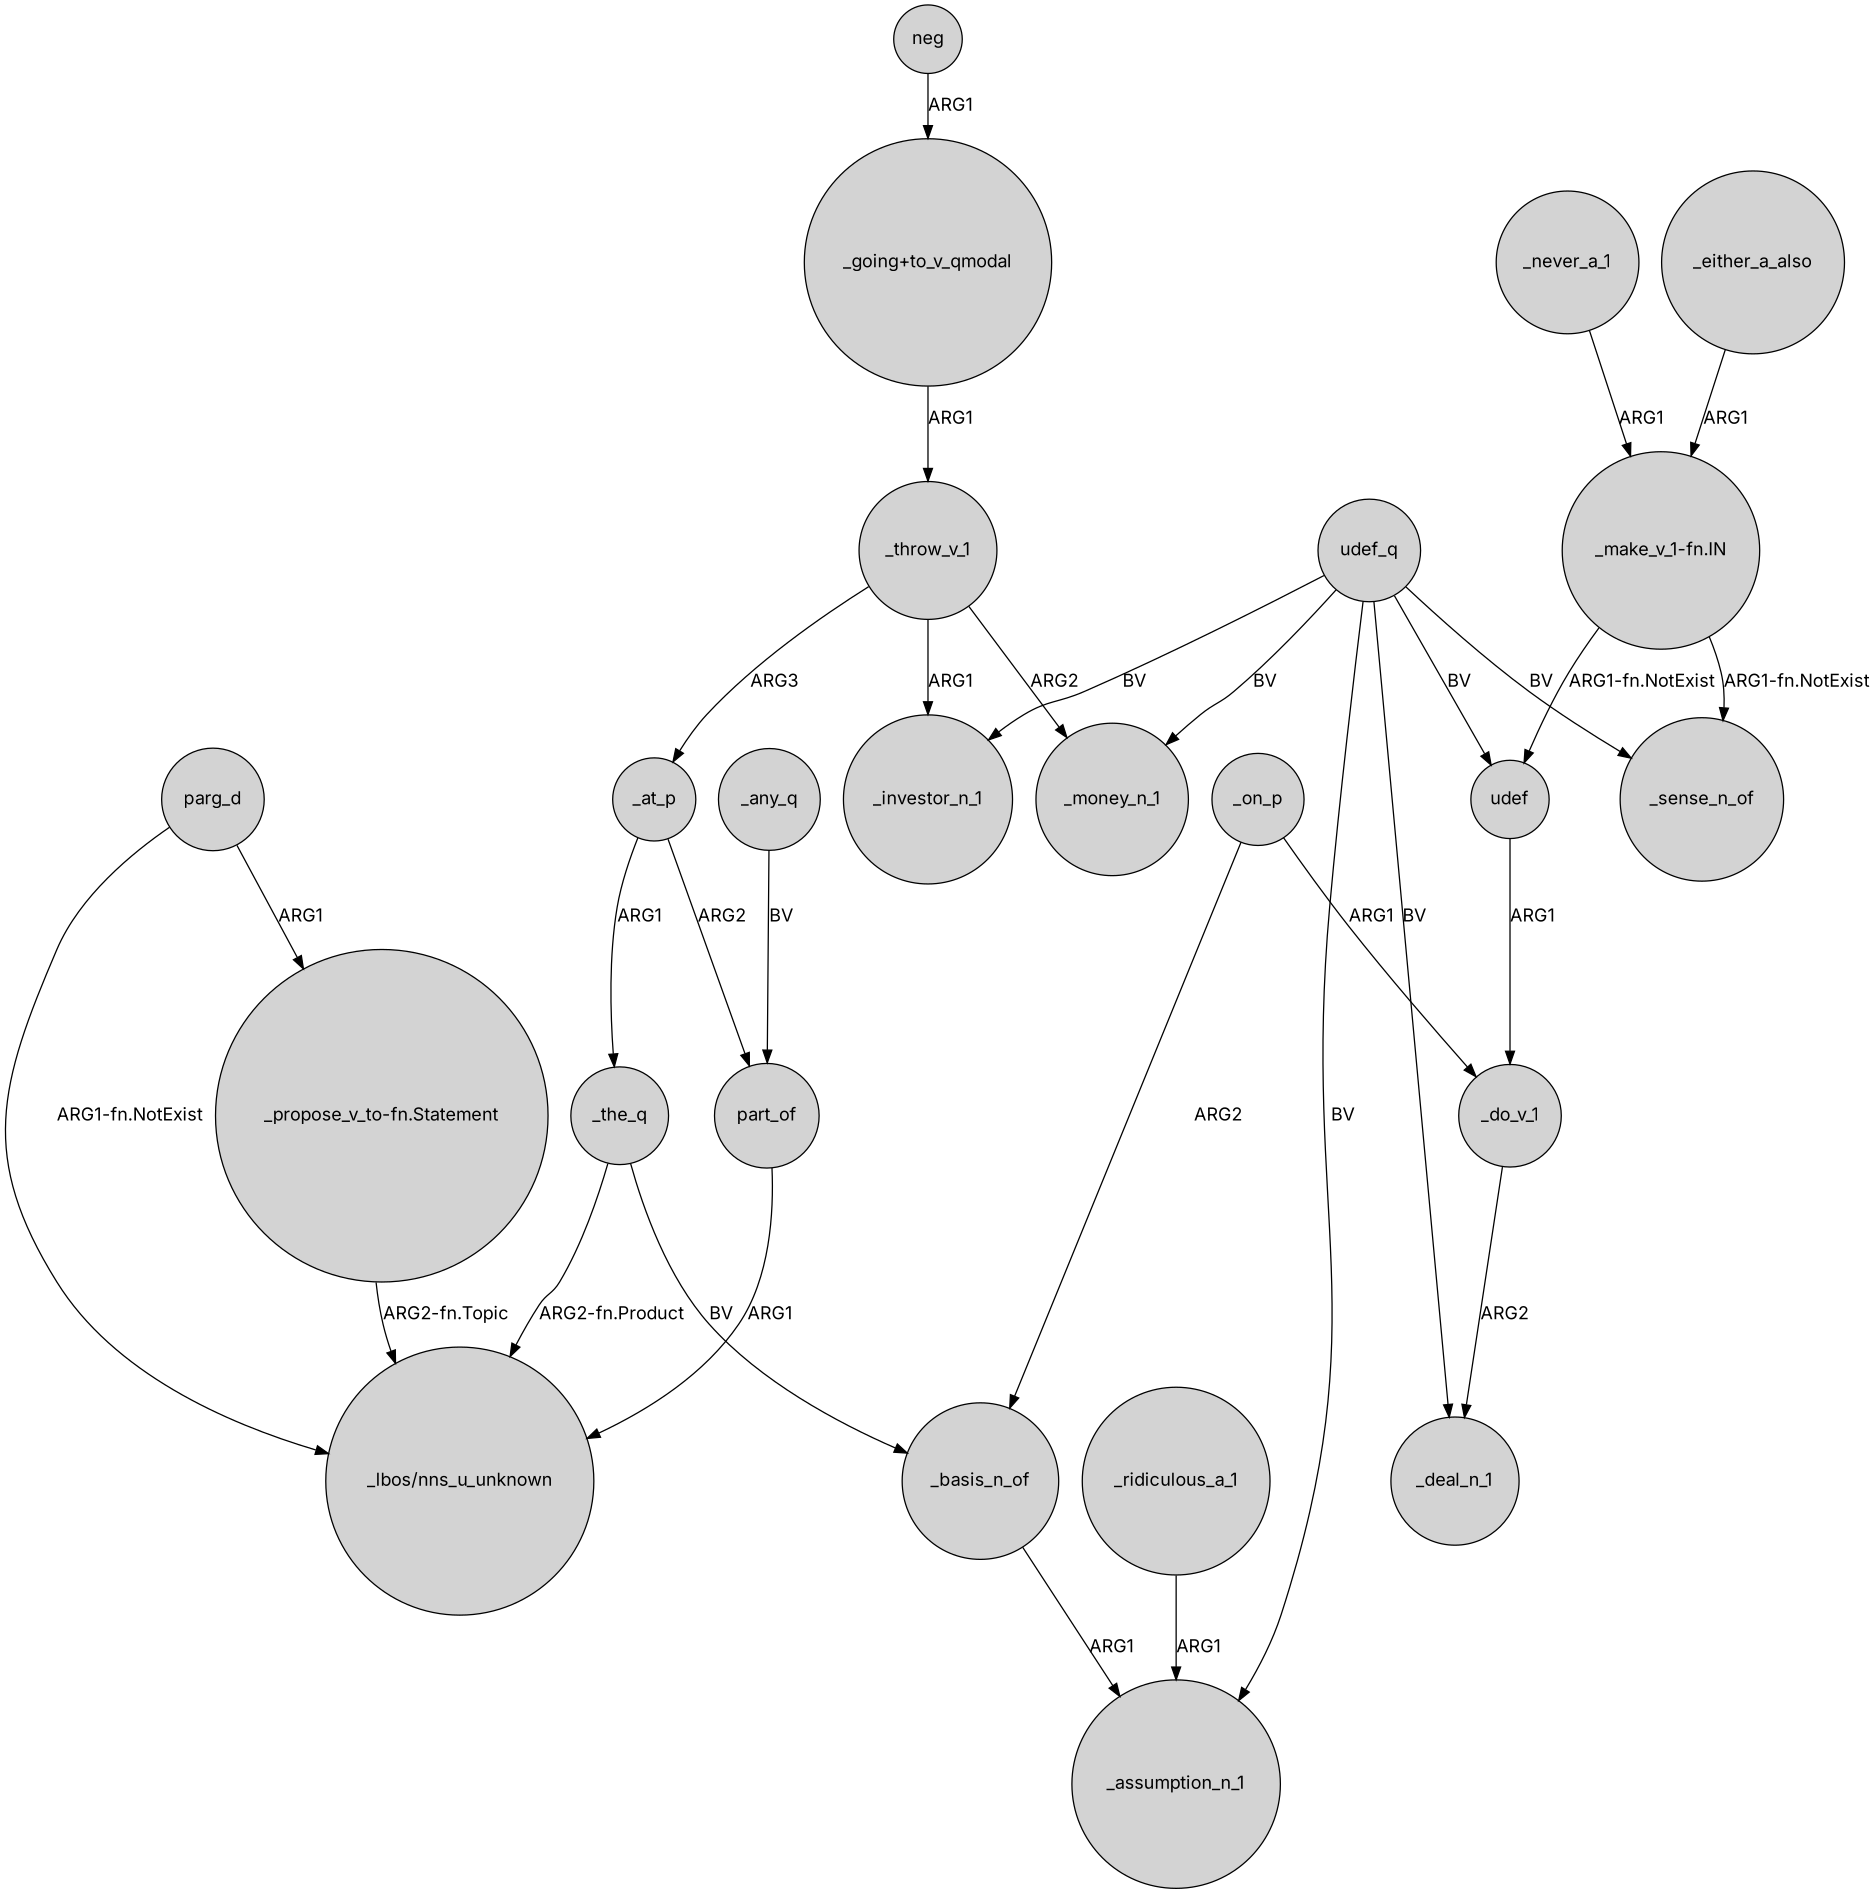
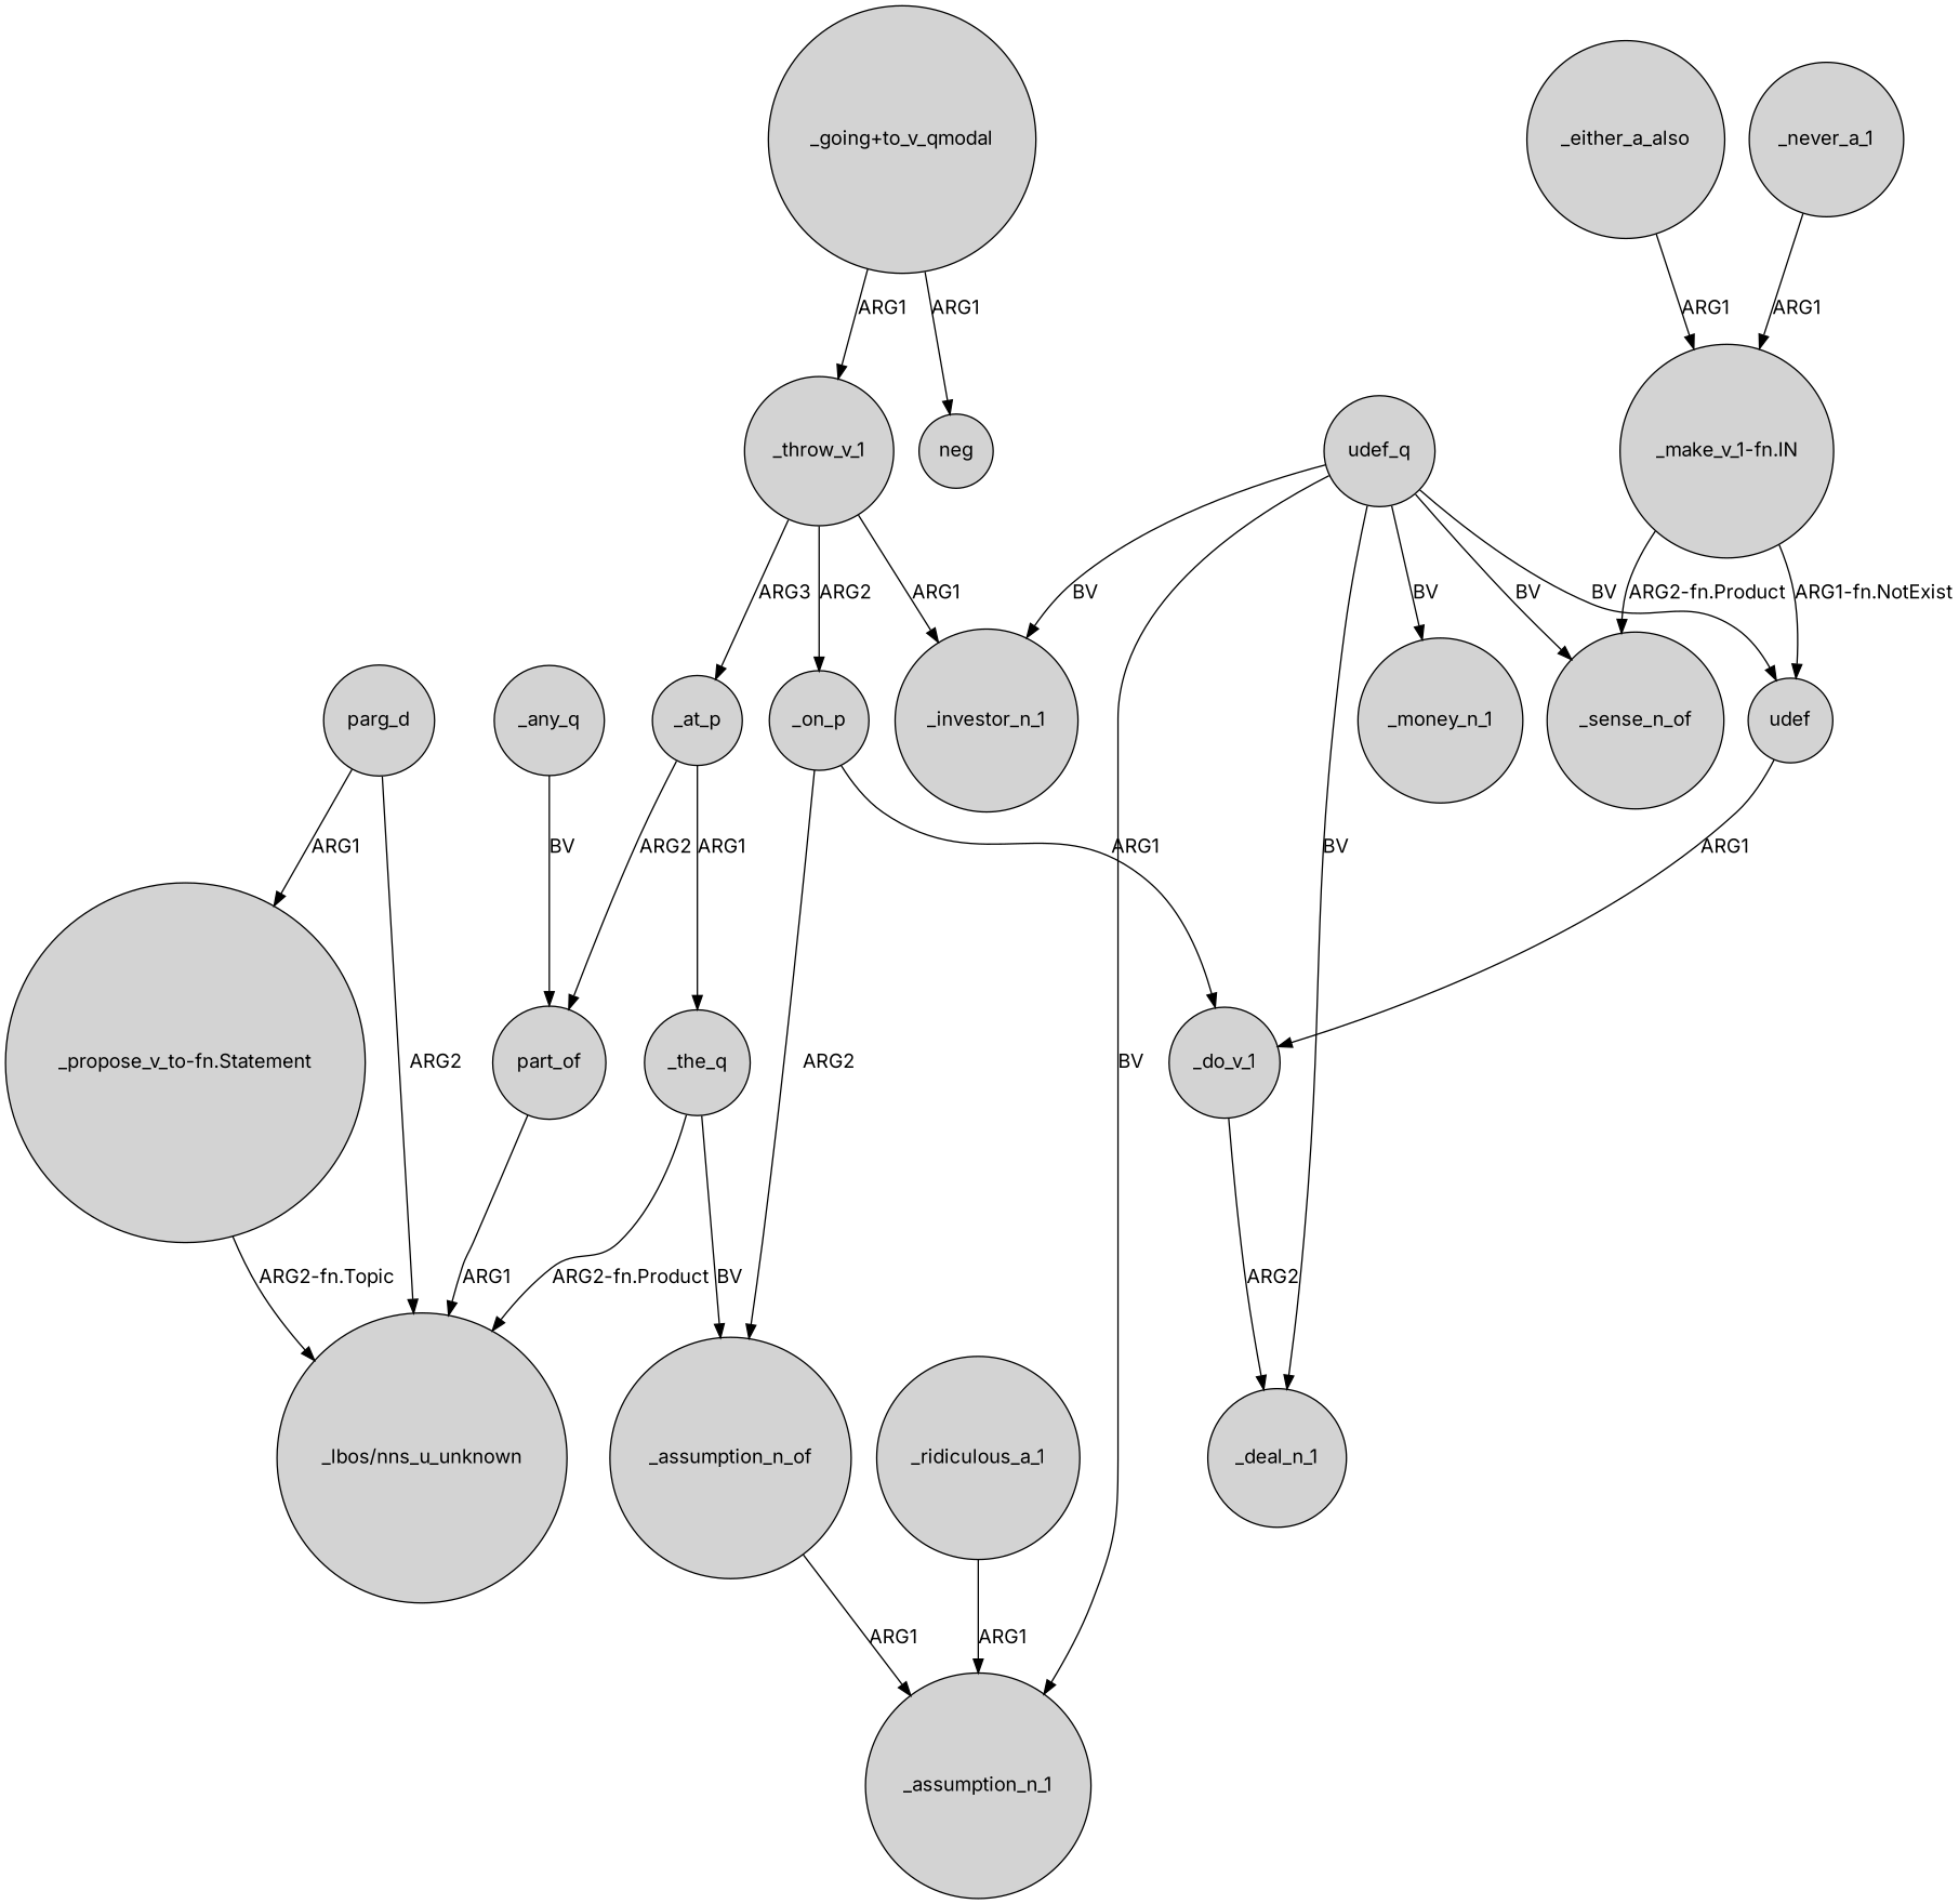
  digraph {
    fontname=Inter
    node [fontname=Inter shape=circle style=filled]
    edge [fontname=Inter]
    parg_d
    "_lbos/nns_u_unknown"
    "_propose_v_to-fn.Statement"
    part_of
    udef_q
    _money_n_1
    _investor_n_1
    _assumption_n_1
    n9 [label=udef]
    _sense_n_of
    _deal_n_1
    _do_v_1
    _throw_v_1
    _at_p
    _the_q
    _ridiculous_a_1
    "_going+to_v_qmodal"
    "_make_v_1-fn.IN"
-   _basis_n_of
+   _basis_n_of [label=_assumption_n_of]
    neg
    _on_p
    _any_q
    _never_a_1
    _either_a_also
-   parg_d -> "_lbos/nns_u_unknown" [label="ARG1-fn.NotExist"]
+   parg_d -> "_lbos/nns_u_unknown" [label=ARG2]
    parg_d -> "_propose_v_to-fn.Statement" [label=ARG1]
    "_propose_v_to-fn.Statement" -> "_lbos/nns_u_unknown" [label="ARG2-fn.Topic"]
    part_of -> "_lbos/nns_u_unknown" [label=ARG1]
    udef_q -> _money_n_1 [label=BV]
    udef_q -> _investor_n_1 [label=BV]
    udef_q -> _assumption_n_1 [label=BV]
    udef_q -> n9 [label=BV]
    udef_q -> _sense_n_of [label=BV]
    udef_q -> _deal_n_1 [label=BV]
    n9 -> _do_v_1 [label=ARG1]
    _do_v_1 -> _deal_n_1 [label=ARG2]
-   _throw_v_1 -> _money_n_1 [label=ARG2]
+   _throw_v_1 -> _on_p [label=ARG2]
    _throw_v_1 -> _investor_n_1 [label=ARG1]
    _throw_v_1 -> _at_p [label=ARG3]
    _at_p -> part_of [label=ARG2]
    _at_p -> _the_q [label=ARG1]
    _the_q -> "_lbos/nns_u_unknown" [label="ARG2-fn.Product"]
    _the_q -> _basis_n_of [label=BV]
    _ridiculous_a_1 -> _assumption_n_1 [label=ARG1]
    "_going+to_v_qmodal" -> _throw_v_1 [label=ARG1]
    "_make_v_1-fn.IN" -> n9 [label="ARG1-fn.NotExist"]
-   "_make_v_1-fn.IN" -> _sense_n_of [label="ARG1-fn.NotExist"]
+   "_make_v_1-fn.IN" -> _sense_n_of [label="ARG2-fn.Product"]
    _basis_n_of -> _assumption_n_1 [label=ARG1]
-   neg -> "_going+to_v_qmodal" [label=ARG1]
+   "_going+to_v_qmodal" -> neg [label=ARG1]
    _on_p -> _do_v_1 [label=ARG1]
    _on_p -> _basis_n_of [label=ARG2]
    _any_q -> part_of [label=BV]
    _never_a_1 -> "_make_v_1-fn.IN" [label=ARG1]
    _either_a_also -> "_make_v_1-fn.IN" [label=ARG1]
  }
